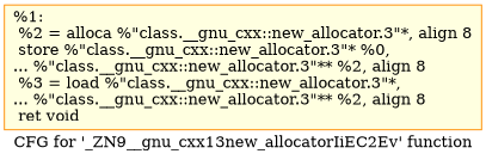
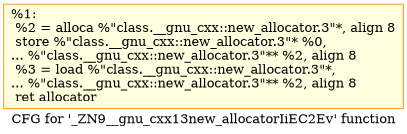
  digraph {
    label="CFG for '_ZN9__gnu_cxx13new_allocatorIiEC2Ev' function"
-   n1 [color=darkorange fillcolor=lightyellow label="{%1:\l  %2 = alloca %\"class.__gnu_cxx::new_allocator.3\"*, align 8\l  store %\"class.__gnu_cxx::new_allocator.3\"* %0,\l... %\"class.__gnu_cxx::new_allocator.3\"** %2, align 8\l  %3 = load %\"class.__gnu_cxx::new_allocator.3\"*,\l... %\"class.__gnu_cxx::new_allocator.3\"** %2, align 8\l  ret void\l}" shape=record style=filled]
+   n1 [color=darkorange fillcolor=lightyellow label="{%1:\l  %2 = alloca %\"class.__gnu_cxx::new_allocator.3\"*, align 8\l  store %\"class.__gnu_cxx::new_allocator.3\"* %0,\l... %\"class.__gnu_cxx::new_allocator.3\"** %2, align 8\l  %3 = load %\"class.__gnu_cxx::new_allocator.3\"*,\l... %\"class.__gnu_cxx::new_allocator.3\"** %2, align 8\l  ret allocator\l}" shape=record style=filled]
  }
